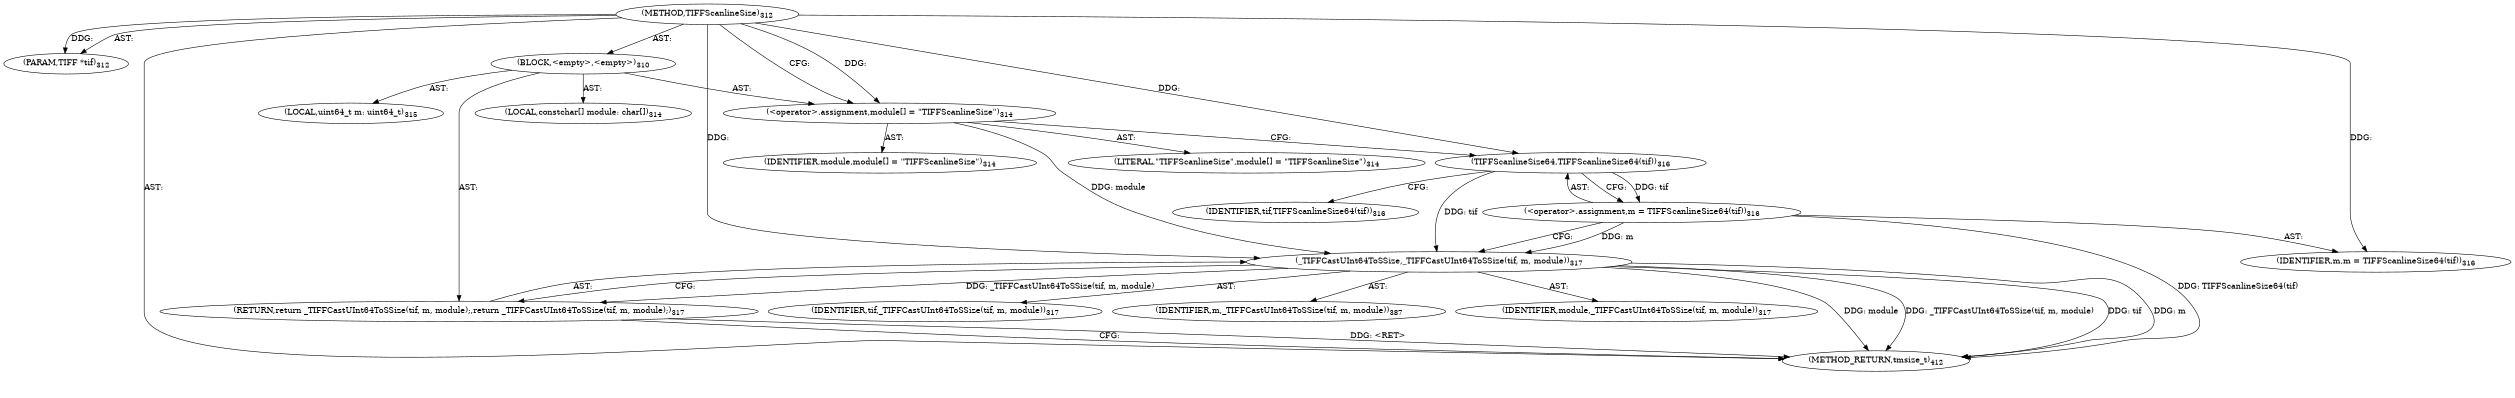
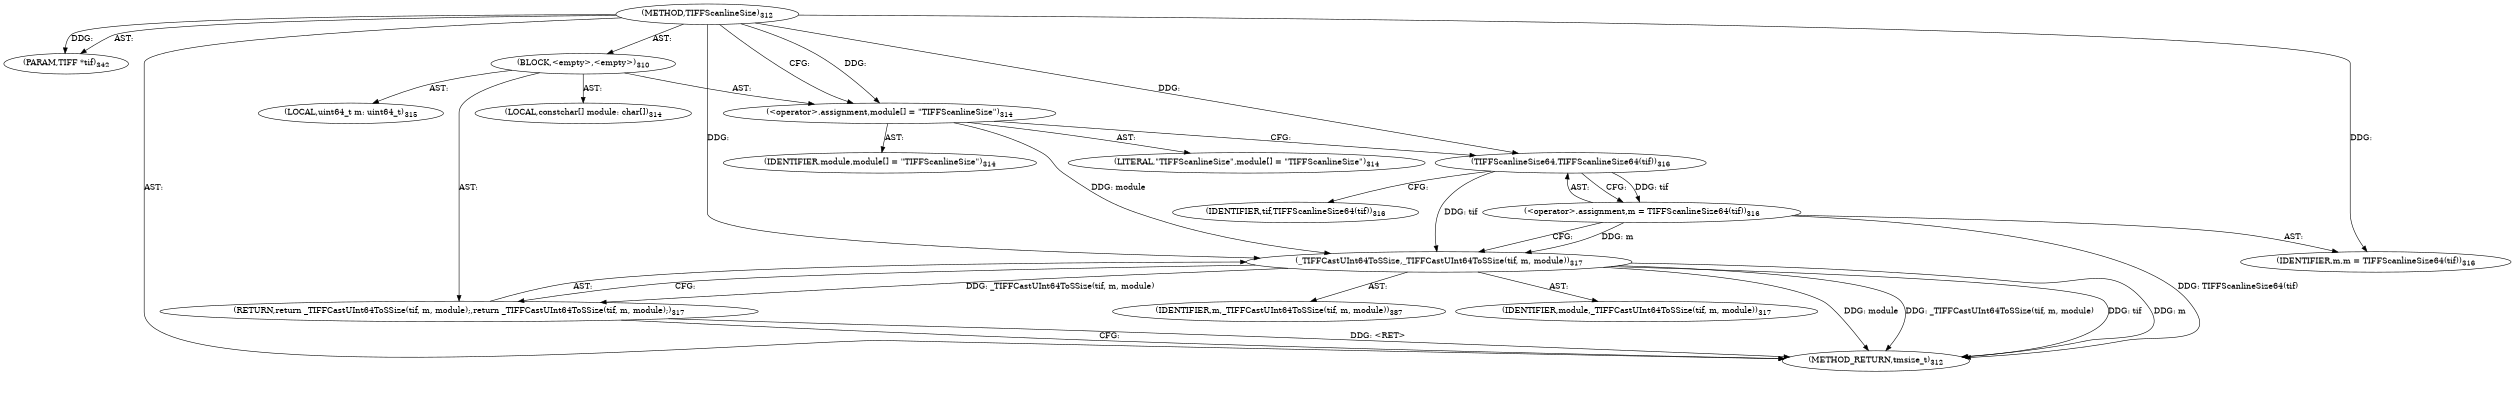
  digraph {
    n1 [label=<(METHOD,TIFFScanlineSize)<SUB>312</SUB>>]
-   n2 [label=<(PARAM,TIFF *tif)<SUB>312</SUB>>]
+   n2 [label=<(PARAM,TIFF *tif)<SUB>342</SUB>>]
    n3 [label=<(BLOCK,&lt;empty&gt;,&lt;empty&gt;)<SUB>310</SUB>>]
    n4 [label=<(&lt;operator&gt;.assignment,module[] = &quot;TIFFScanlineSize&quot;)<SUB>314</SUB>>]
    n5 [label=<(TIFFScanlineSize64,TIFFScanlineSize64(tif))<SUB>316</SUB>>]
    n6 [label=<(_TIFFCastUInt64ToSSize,_TIFFCastUInt64ToSSize(tif, m, module))<SUB>317</SUB>>]
-   n7 [label=<(METHOD_RETURN,tmsize_t)<SUB>412</SUB>>]
+   n7 [label=<(METHOD_RETURN,tmsize_t)<SUB>312</SUB>>]
    n8 [label=<(IDENTIFIER,m,m = TIFFScanlineSize64(tif))<SUB>316</SUB>>]
    n9 [label=<(LOCAL,constchar[] module: char[])<SUB>314</SUB>>]
    n10 [label=<(LOCAL,uint64_t m: uint64_t)<SUB>315</SUB>>]
    n11 [label=<(RETURN,return _TIFFCastUInt64ToSSize(tif, m, module);,return _TIFFCastUInt64ToSSize(tif, m, module);)<SUB>317</SUB>>]
    n12 [label=<(IDENTIFIER,module,module[] = &quot;TIFFScanlineSize&quot;)<SUB>314</SUB>>]
    n13 [label=<(LITERAL,&quot;TIFFScanlineSize&quot;,module[] = &quot;TIFFScanlineSize&quot;)<SUB>314</SUB>>]
    n14 [label=<(&lt;operator&gt;.assignment,m = TIFFScanlineSize64(tif))<SUB>316</SUB>>]
    n15 [label=<(IDENTIFIER,tif,TIFFScanlineSize64(tif))<SUB>316</SUB>>]
-   n16 [label=<(IDENTIFIER,tif,_TIFFCastUInt64ToSSize(tif, m, module))<SUB>317</SUB>>]
    n17 [label=<(IDENTIFIER,m,_TIFFCastUInt64ToSSize(tif, m, module))<SUB>387</SUB>>]
    n18 [label=<(IDENTIFIER,module,_TIFFCastUInt64ToSSize(tif, m, module))<SUB>317</SUB>>]
    n1 -> n2 [label="AST: "]
    n1 -> n2 [label="DDG: "]
    n1 -> n3 [label="AST: "]
    n1 -> n4 [label="CFG: "]
    n1 -> n4 [label="DDG: "]
    n1 -> n5 [label="DDG: "]
    n1 -> n6 [label="DDG: "]
    n1 -> n7 [label="AST: "]
    n1 -> n8 [label="DDG: "]
    n3 -> n4 [label="AST: "]
    n3 -> n9 [label="AST: "]
    n3 -> n10 [label="AST: "]
    n3 -> n11 [label="AST: "]
    n4 -> n5 [label="CFG: "]
    n4 -> n6 [label="DDG: module"]
    n4 -> n12 [label="AST: "]
    n4 -> n13 [label="AST: "]
    n5 -> n6 [label="DDG: tif"]
    n5 -> n14 [label="CFG: "]
    n5 -> n14 [label="DDG: tif"]
    n5 -> n15 [label="CFG: "]
    n6 -> n7 [label="DDG: tif"]
    n6 -> n7 [label="DDG: m"]
    n6 -> n7 [label="DDG: module"]
    n6 -> n7 [label="DDG: _TIFFCastUInt64ToSSize(tif, m, module)"]
    n6 -> n11 [label="CFG: "]
    n6 -> n11 [label="DDG: _TIFFCastUInt64ToSSize(tif, m, module)"]
-   n6 -> n16 [label="AST: "]
    n6 -> n17 [label="AST: "]
    n6 -> n18 [label="AST: "]
    n11 -> n6 [label="AST: "]
    n11 -> n7 [label="CFG: "]
    n11 -> n7 [label="DDG: &lt;RET&gt;"]
    n14 -> n5 [label="AST: "]
    n14 -> n6 [label="CFG: "]
    n14 -> n6 [label="DDG: m"]
    n14 -> n7 [label="DDG: TIFFScanlineSize64(tif)"]
    n14 -> n8 [label="AST: "]
  }
